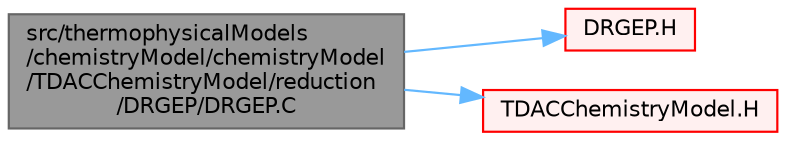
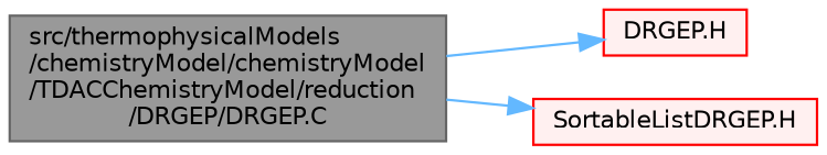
  digraph {
    rankdir=LR
    node [color=red fillcolor="#FFF0F0" fontname=Helvetica fontsize=10 shape=box style=filled]
    edge [color=steelblue1 fontname=Helvetica fontsize=10 labelfontname=Helvetica labelfontsize=10 style=solid]
    n1 [color=gray40 fillcolor=grey60 fontcolor=black height=0.2 label="src/thermophysicalModels\l/chemistryModel/chemistryModel\l/TDACChemistryModel/reduction\l/DRGEP/DRGEP.C" width=0.4]
    n2 [height=0.2 label="DRGEP.H" width=0.4]
-   n3 [height=0.2 label="TDACChemistryModel.H" width=0.4]
+   n3 [height=0.2 label="SortableListDRGEP.H" width=0.4]
    n1 -> n2
    n1 -> n3
  }
